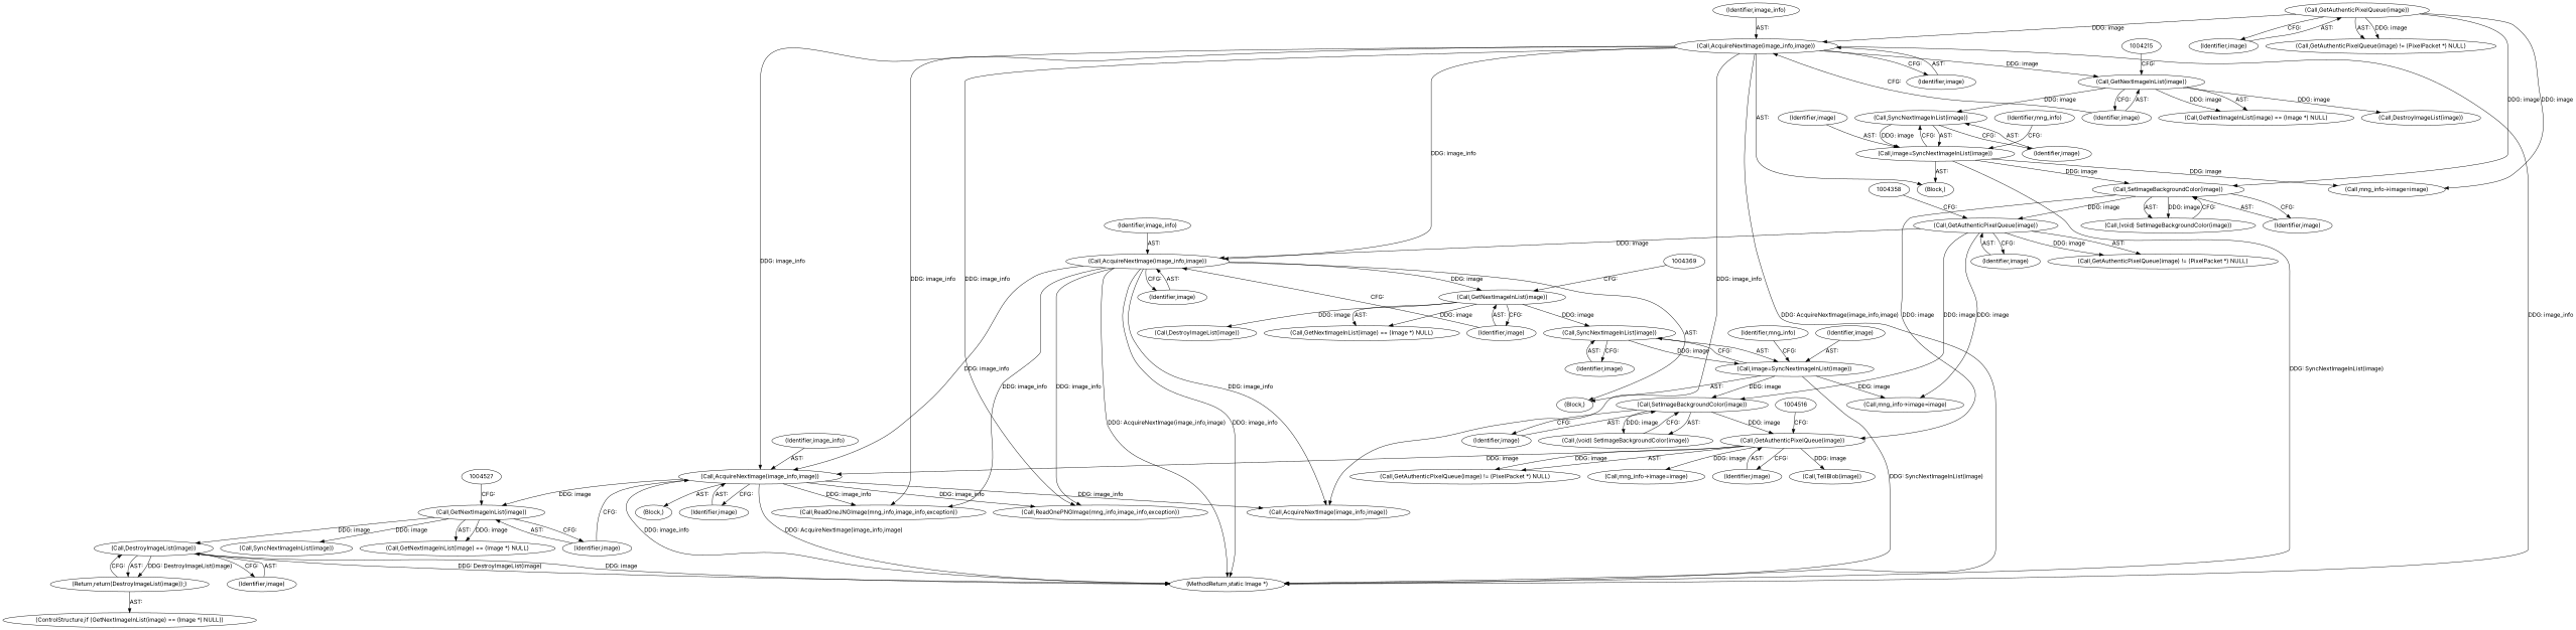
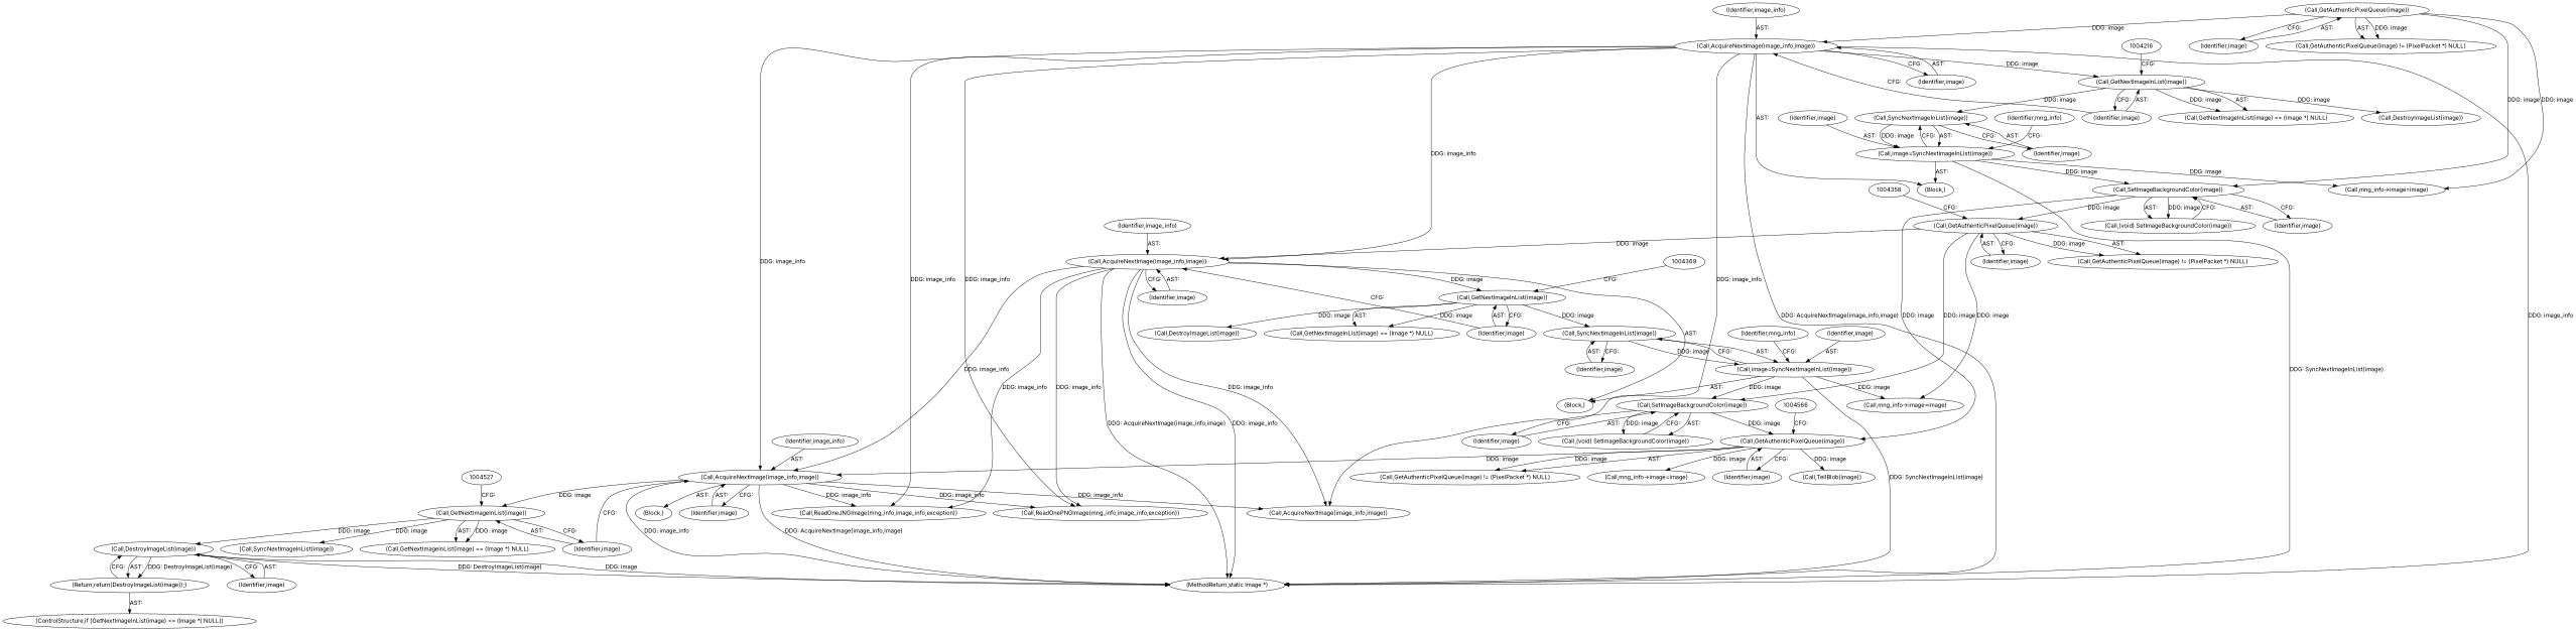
  digraph {
    fontname=Inter
    node [fontname=Inter]
    edge [fontname=Inter]
    n1 [label="(Call,DestroyImageList(image))"]
    n2 [label="(Return,return(DestroyImageList(image));)"]
    n3 [label="(MethodReturn,static Image *)"]
    n4 [label="(Identifier,image)"]
    n5 [label="(ControlStructure,if (GetNextImageInList(image) == (Image *) NULL))"]
    n6 [label="(Call,GetNextImageInList(image))"]
    n7 [label="(Call,SyncNextImageInList(image))"]
    n8 [label="(Identifier,image)"]
    n9 [label="(Call,GetNextImageInList(image) == (Image *) NULL)"]
    n10 [label="(Call,AcquireNextImage(image_info,image))"]
    n11 [label="(Identifier,image)"]
    n12 [label="(Call,ReadOneJNGImage(mng_info,image_info,exception))"]
    n13 [label="(Block,)"]
    n14 [label="(Call,ReadOnePNGImage(mng_info,image_info,exception))"]
    n15 [label="(Call,AcquireNextImage(image_info,image))"]
    n16 [label="(Call,AcquireNextImage(image_info,image))"]
    n17 [label="(Call,GetNextImageInList(image))"]
    n18 [label="(Identifier,image)"]
    n19 [label="(Block,)"]
    n20 [label="(Call,SyncNextImageInList(image))"]
    n21 [label="(Call,GetNextImageInList(image) == (Image *) NULL)"]
    n22 [label="(Call,DestroyImageList(image))"]
    n23 [label="(Identifier,image)"]
    n24 [label="(Call,AcquireNextImage(image_info,image))"]
    n25 [label="(Call,GetNextImageInList(image))"]
    n26 [label="(Block,)"]
    n27 [label="(Identifier,image)"]
    n28 [label="(Call,SyncNextImageInList(image))"]
    n29 [label="(Call,DestroyImageList(image))"]
    n30 [label="(Call,GetNextImageInList(image) == (Image *) NULL)"]
    n31 [label="(Identifier,image)"]
    n32 [label="(Call,GetAuthenticPixelQueue(image))"]
    n33 [label="(Call,SetImageBackgroundColor(image))"]
    n34 [label="(Identifier,image)"]
    n35 [label="(Call,GetAuthenticPixelQueue(image) != (PixelPacket *) NULL)"]
    n36 [label="(Call,mng_info->image=image)"]
    n37 [label="(Call,GetAuthenticPixelQueue(image))"]
    n38 [label="(Call,GetAuthenticPixelQueue(image))"]
    n39 [label="(Call,(void) SetImageBackgroundColor(image))"]
    n40 [label="(Identifier,image)"]
    n41 [label="(Call,SetImageBackgroundColor(image))"]
    n42 [label="(Call,mng_info->image=image)"]
    n43 [label="(Identifier,image)"]
    n44 [label="(Call,GetAuthenticPixelQueue(image) != (PixelPacket *) NULL)"]
    n45 [label="(Call,(void) SetImageBackgroundColor(image))"]
    n46 [label="(Identifier,image)"]
    n47 [label="(Identifier,image)"]
    n48 [label="(Call,TellBlob(image))"]
    n49 [label="(Call,GetAuthenticPixelQueue(image) != (PixelPacket *) NULL)"]
    n50 [label="(Call,mng_info->image=image)"]
    n51 [label="(Call,image=SyncNextImageInList(image))"]
    n52 [label="(Identifier,image)"]
    n53 [label="(Call,image=SyncNextImageInList(image))"]
    n54 [label="(Identifier,image)"]
    n55 [label="(Identifier,image_info)"]
    n56 [label="(Identifier,mng_info)"]
    n57 [label="(Identifier,mng_info)"]
    n58 [label="(Identifier,image_info)"]
    n59 [label="(Identifier,image_info)"]
    n60 [label="(Identifier,image)"]
    n61 [label="(Identifier,image)"]
    1004527
    1004358
-   1004216 [label=1004215]
-   1004516
+   1004216
+   1004516 [label=1004566]
    1004369
    n1 -> n2 [label="AST: "]
    n1 -> n2 [label="DDG: DestroyImageList(image)"]
    n1 -> n3 [label="DDG: DestroyImageList(image)"]
    n1 -> n3 [label="DDG: image"]
    n1 -> n4 [label="CFG: "]
    n2 -> n1 [label="CFG: "]
    n2 -> n5 [label="AST: "]
    n4 -> n1 [label="AST: "]
    n6 -> n1 [label="DDG: image"]
    n6 -> n7 [label="DDG: image"]
    n6 -> n8 [label="CFG: "]
    n6 -> n9 [label="AST: "]
    n6 -> n9 [label="DDG: image"]
    n8 -> n6 [label="AST: "]
    n8 -> n10 [label="CFG: "]
    n10 -> n3 [label="DDG: AcquireNextImage(image_info,image)"]
    n10 -> n3 [label="DDG: image_info"]
    n10 -> n6 [label="DDG: image"]
    n10 -> n11 [label="CFG: "]
    n10 -> n12 [label="DDG: image_info"]
    n10 -> n13 [label="AST: "]
    n10 -> n14 [label="DDG: image_info"]
    n10 -> n15 [label="DDG: image_info"]
    n11 -> n10 [label="AST: "]
    n16 -> n3 [label="DDG: AcquireNextImage(image_info,image)"]
    n16 -> n3 [label="DDG: image_info"]
    n16 -> n10 [label="DDG: image_info"]
    n16 -> n12 [label="DDG: image_info"]
    n16 -> n14 [label="DDG: image_info"]
    n16 -> n15 [label="DDG: image_info"]
    n16 -> n17 [label="DDG: image"]
    n16 -> n18 [label="CFG: "]
    n16 -> n19 [label="AST: "]
    n17 -> n20 [label="DDG: image"]
    n17 -> n21 [label="AST: "]
    n17 -> n21 [label="DDG: image"]
    n17 -> n22 [label="DDG: image"]
    n17 -> n23 [label="CFG: "]
    n18 -> n16 [label="AST: "]
    n20 -> n53 [label="AST: "]
    n20 -> n53 [label="DDG: image"]
    n20 -> n54 [label="CFG: "]
    n23 -> n16 [label="CFG: "]
    n23 -> n17 [label="AST: "]
    n24 -> n3 [label="DDG: AcquireNextImage(image_info,image)"]
    n24 -> n3 [label="DDG: image_info"]
    n24 -> n10 [label="DDG: image_info"]
    n24 -> n12 [label="DDG: image_info"]
    n24 -> n14 [label="DDG: image_info"]
    n24 -> n15 [label="DDG: image_info"]
    n24 -> n16 [label="DDG: image_info"]
    n24 -> n25 [label="DDG: image"]
    n24 -> n26 [label="AST: "]
    n24 -> n27 [label="CFG: "]
    n25 -> n28 [label="DDG: image"]
    n25 -> n29 [label="DDG: image"]
    n25 -> n30 [label="AST: "]
    n25 -> n30 [label="DDG: image"]
    n25 -> n31 [label="CFG: "]
    n27 -> n24 [label="AST: "]
    n28 -> n51 [label="AST: "]
    n28 -> n51 [label="DDG: image"]
    n28 -> n52 [label="CFG: "]
    n31 -> n24 [label="CFG: "]
    n31 -> n25 [label="AST: "]
    n32 -> n24 [label="DDG: image"]
    n32 -> n33 [label="DDG: image"]
    n32 -> n34 [label="CFG: "]
    n32 -> n35 [label="AST: "]
    n32 -> n35 [label="DDG: image"]
    n32 -> n36 [label="DDG: image"]
    n33 -> n37 [label="DDG: image"]
    n33 -> n38 [label="DDG: image"]
    n33 -> n39 [label="AST: "]
    n33 -> n39 [label="DDG: image"]
    n33 -> n40 [label="CFG: "]
    n34 -> n32 [label="AST: "]
    n37 -> n16 [label="DDG: image"]
    n37 -> n41 [label="DDG: image"]
    n37 -> n42 [label="DDG: image"]
    n37 -> n43 [label="CFG: "]
    n37 -> n44 [label="AST: "]
    n37 -> n44 [label="DDG: image"]
    n38 -> n10 [label="DDG: image"]
    n38 -> n47 [label="CFG: "]
    n38 -> n48 [label="DDG: image"]
    n38 -> n49 [label="AST: "]
    n38 -> n49 [label="DDG: image"]
    n38 -> n50 [label="DDG: image"]
    n39 -> n33 [label="CFG: "]
    n40 -> n33 [label="AST: "]
    n41 -> n38 [label="DDG: image"]
    n41 -> n45 [label="AST: "]
    n41 -> n45 [label="DDG: image"]
    n41 -> n46 [label="CFG: "]
    n43 -> n37 [label="AST: "]
    n45 -> n41 [label="CFG: "]
    n46 -> n41 [label="AST: "]
    n47 -> n38 [label="AST: "]
    n51 -> n3 [label="DDG: SyncNextImageInList(image)"]
    n51 -> n26 [label="AST: "]
    n51 -> n28 [label="CFG: "]
    n51 -> n33 [label="DDG: image"]
    n51 -> n36 [label="DDG: image"]
    n52 -> n28 [label="AST: "]
    n53 -> n3 [label="DDG: SyncNextImageInList(image)"]
    n53 -> n19 [label="AST: "]
    n53 -> n20 [label="CFG: "]
    n53 -> n41 [label="DDG: image"]
    n53 -> n42 [label="DDG: image"]
    n54 -> n20 [label="AST: "]
    n55 -> n16 [label="AST: "]
    n56 -> n53 [label="CFG: "]
    n57 -> n51 [label="CFG: "]
    n58 -> n10 [label="AST: "]
    n59 -> n24 [label="AST: "]
    n60 -> n53 [label="AST: "]
    n61 -> n51 [label="AST: "]
    1004527 -> n6 [label="CFG: "]
    1004358 -> n37 [label="CFG: "]
    1004216 -> n25 [label="CFG: "]
    1004516 -> n38 [label="CFG: "]
    1004369 -> n17 [label="CFG: "]
  }
